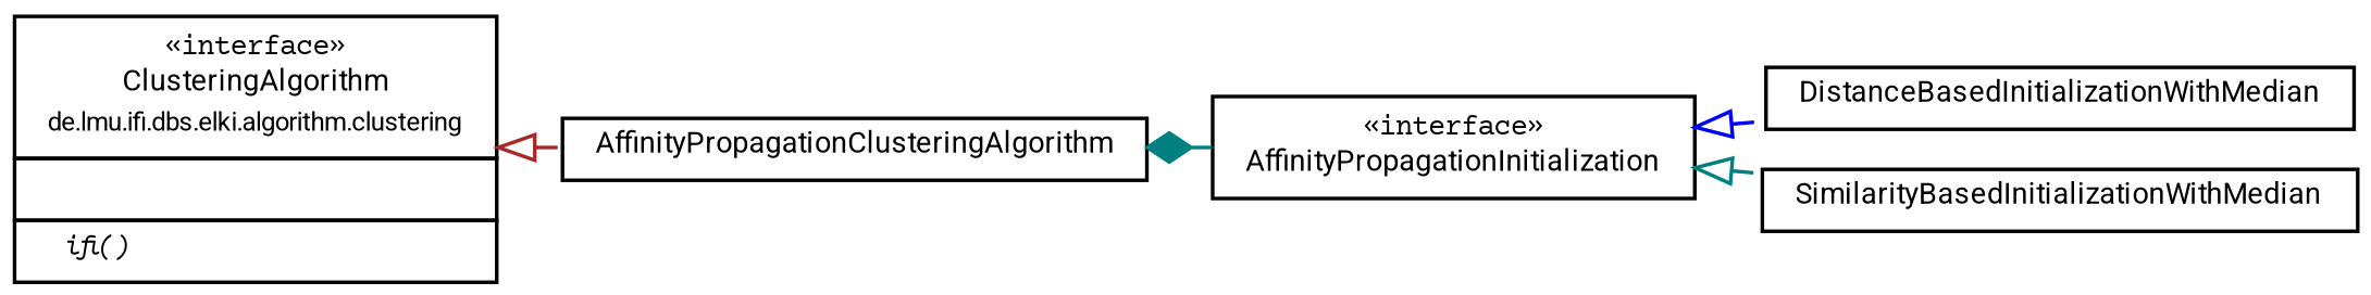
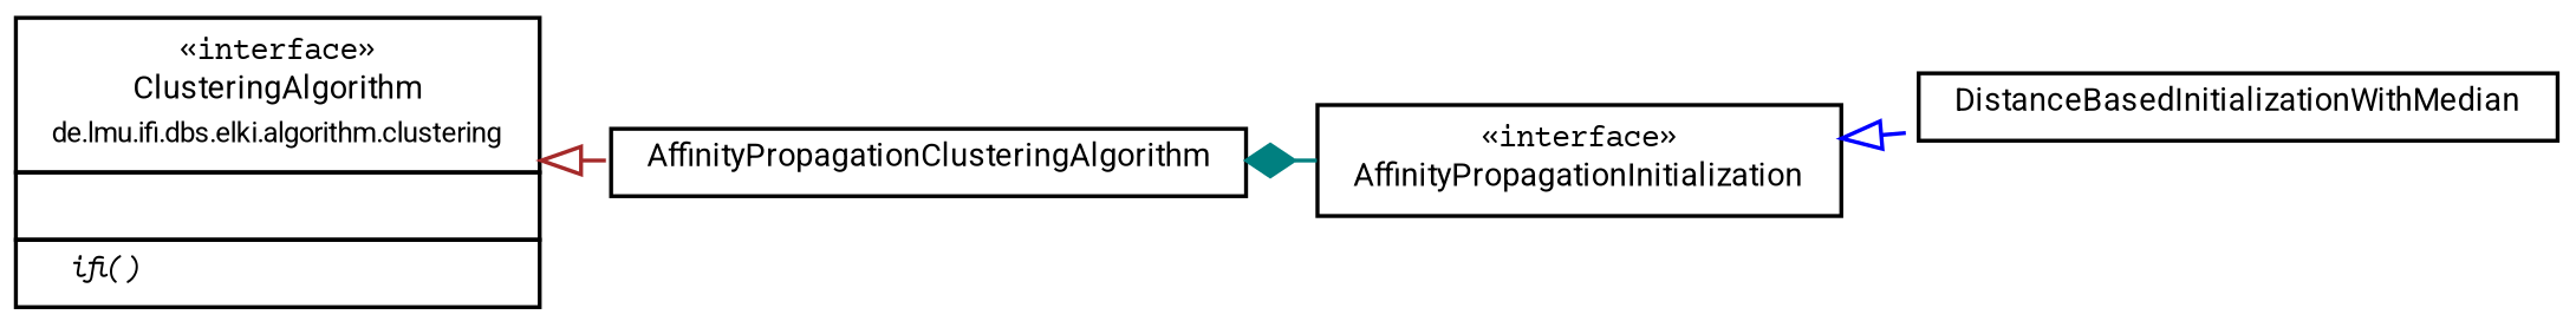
  digraph {
    fontname="Courier Prime"
    nodesep=0.15
    rankdir=LR
    ranksep=0.25
    node [fontcolor=black fontname="Courier Prime" fontsize=8 margin=0 shape=plaintext]
    edge [arrowtail=empty color=teal dir=back fontname="Courier Prime" fontsize=7 labelfontname=Roboto labelfontsize=7 style=dashed weight=9]
    n1 [height=0 label=<<table title="de.lmu.ifi.dbs.elki.algorithm.clustering.affinitypropagation.DistanceBasedInitializationWithMedian" border="0" cellborder="1" cellspacing="0" cellpadding="2" href="DistanceBasedInitializationWithMedian.html" target="_parent"> 		<tr><td><table border="0" cellspacing="0" cellpadding="1"> 		<tr><td align="center" balign="center"> <font face="Roboto">DistanceBasedInitializationWithMedian</font> </td></tr> 		</table></td></tr> 		</table>> width=0]
    n2 [height=0 label=<<table title="de.lmu.ifi.dbs.elki.algorithm.clustering.affinitypropagation.AffinityPropagationInitialization" border="0" cellborder="1" cellspacing="0" cellpadding="2" href="AffinityPropagationInitialization.html" target="_parent"> 		<tr><td><table border="0" cellspacing="0" cellpadding="1"> 		<tr><td align="center" balign="center"> &#171;interface&#187; </td></tr> 		<tr><td align="center" balign="center"> <font face="Roboto">AffinityPropagationInitialization</font> </td></tr> 		</table></td></tr> 		</table>> width=0]
-   n3 [height=0 label=<<table title="de.lmu.ifi.dbs.elki.algorithm.clustering.affinitypropagation.SimilarityBasedInitializationWithMedian" border="0" cellborder="1" cellspacing="0" cellpadding="2" href="SimilarityBasedInitializationWithMedian.html" target="_parent"> 		<tr><td><table border="0" cellspacing="0" cellpadding="1"> 		<tr><td align="center" balign="center"> <font face="Roboto">SimilarityBasedInitializationWithMedian</font> </td></tr> 		</table></td></tr> 		</table>> width=0]
    n4 [height=0 label=<<table title="de.lmu.ifi.dbs.elki.algorithm.clustering.affinitypropagation.AffinityPropagationClusteringAlgorithm" border="0" cellborder="1" cellspacing="0" cellpadding="2" href="AffinityPropagationClusteringAlgorithm.html" target="_parent"> 		<tr><td><table border="0" cellspacing="0" cellpadding="1"> 		<tr><td align="center" balign="center"> <font face="Roboto">AffinityPropagationClusteringAlgorithm</font> </td></tr> 		</table></td></tr> 		</table>> width=0]
    n5 [height=0 label=<<table title="de.lmu.ifi.dbs.elki.algorithm.clustering.ClusteringAlgorithm" border="0" cellborder="1" cellspacing="0" cellpadding="2" href="../ClusteringAlgorithm.html" target="_parent"> 		<tr><td><table border="0" cellspacing="0" cellpadding="1"> 		<tr><td align="center" balign="center"> &#171;interface&#187; </td></tr> 		<tr><td align="center" balign="center"> <font face="Roboto">ClusteringAlgorithm</font> </td></tr> 		<tr><td align="center" balign="center"> <font face="Roboto" point-size="7.0">de.lmu.ifi.dbs.elki.algorithm.clustering</font> </td></tr> 		</table></td></tr> 		<tr><td><table border="0" cellspacing="0" cellpadding="1"> 		<tr><td align="left" balign="left">  </td></tr> 		</table></td></tr> 		<tr><td><table border="0" cellspacing="0" cellpadding="1"> 		<tr><td align="left" balign="left"> <i> ifi()</i> </td></tr> 		</table></td></tr> 		</table>> width=0]
    n2 -> n1 [color=blue]
-   n2 -> n3
    n4 -> n2 [arrowhead=none arrowtail=diamond weight=6 style=""]
    n5 -> n4 [color=brown]
  }
